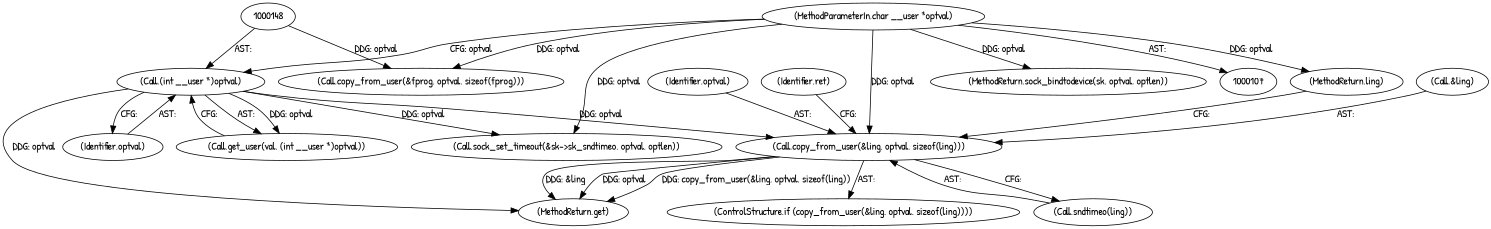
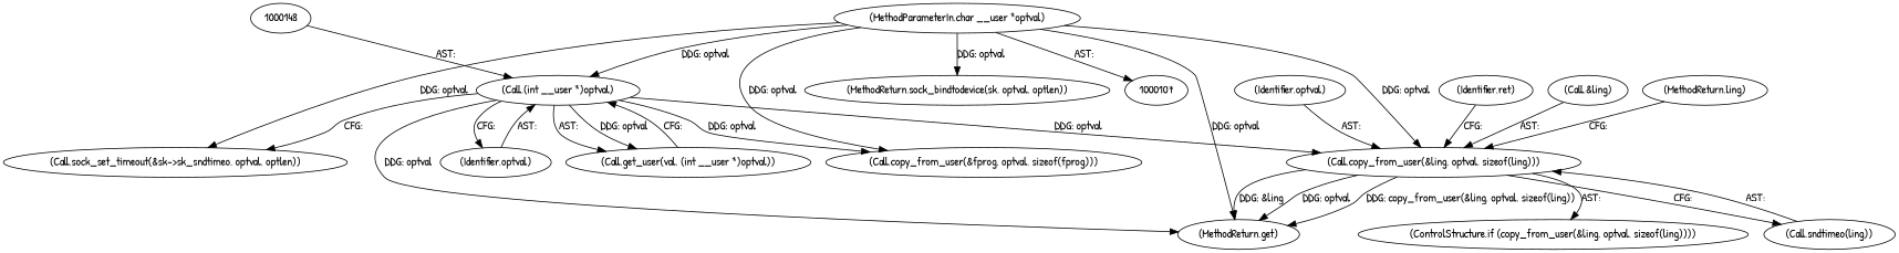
  digraph {
    fontname="Patrick Hand"
    node [fontname="Patrick Hand"]
    edge [fontname="Patrick Hand"]
    n1 [label="(Call,copy_from_user(&ling, optval, sizeof(ling)))"]
    n2 [label="(MethodReturn,get)"]
    n3 [label="(ControlStructure,if (copy_from_user(&ling, optval, sizeof(ling))))"]
    n4 [label="(Call,sndtimeo(ling))"]
    n5 [label="(Call,(int __user *)optval)"]
    n6 [label="(Call,copy_from_user(&fprog, optval, sizeof(fprog)))"]
    n7 [label="(Identifier,optval)"]
    n8 [label="(Call,get_user(val, (int __user *)optval))"]
    n9 [label="(Call,sock_set_timeout(&sk->sk_sndtimeo, optval, optlen))"]
    n10 [label="(MethodParameterIn,char __user *optval)"]
    n11 [label="(MethodReturn,sock_bindtodevice(sk, optval, optlen))"]
    1000107
    n13 [label="(Call,&ling)"]
    n14 [label="(MethodReturn,ling)"]
    n15 [label="(Identifier,optval)"]
    n16 [label="(Identifier,ret)"]
    1000148
    n1 -> n2 [label="DDG: &ling"]
    n1 -> n2 [label="DDG: optval"]
    n1 -> n2 [label="DDG: copy_from_user(&ling, optval, sizeof(ling))"]
    n1 -> n3 [label="AST: "]
    n1 -> n4 [label="CFG: "]
    n4 -> n1 [label="AST: "]
    n5 -> n1 [label="DDG: optval"]
    n5 -> n2 [label="DDG: optval"]
-   1000148 -> n6 [label="DDG: optval"]
+   n5 -> n6 [label="DDG: optval"]
    n5 -> n7 [label="CFG: "]
    n5 -> n8 [label="AST: "]
    n5 -> n8 [label="DDG: optval"]
-   n5 -> n9 [label="DDG: optval"]
+   n5 -> n9 [label="CFG: "]
    n7 -> n5 [label="AST: "]
    n8 -> n5 [label="CFG: "]
    n10 -> n1 [label="DDG: optval"]
-   n10 -> n14 [label="DDG: optval"]
-   n10 -> n5 [label="CFG: optval"]
+   n10 -> n2 [label="DDG: optval"]
+   n10 -> n5 [label="DDG: optval"]
    n10 -> n6 [label="DDG: optval"]
    n10 -> n9 [label="DDG: optval"]
    n10 -> n11 [label="DDG: optval"]
    n10 -> 1000107 [label="AST: "]
    n13 -> n1 [label="AST: "]
    n14 -> n1 [label="CFG: "]
    n15 -> n1 [label="AST: "]
    n16 -> n1 [label="CFG: "]
    1000148 -> n5 [label="AST: "]
  }
